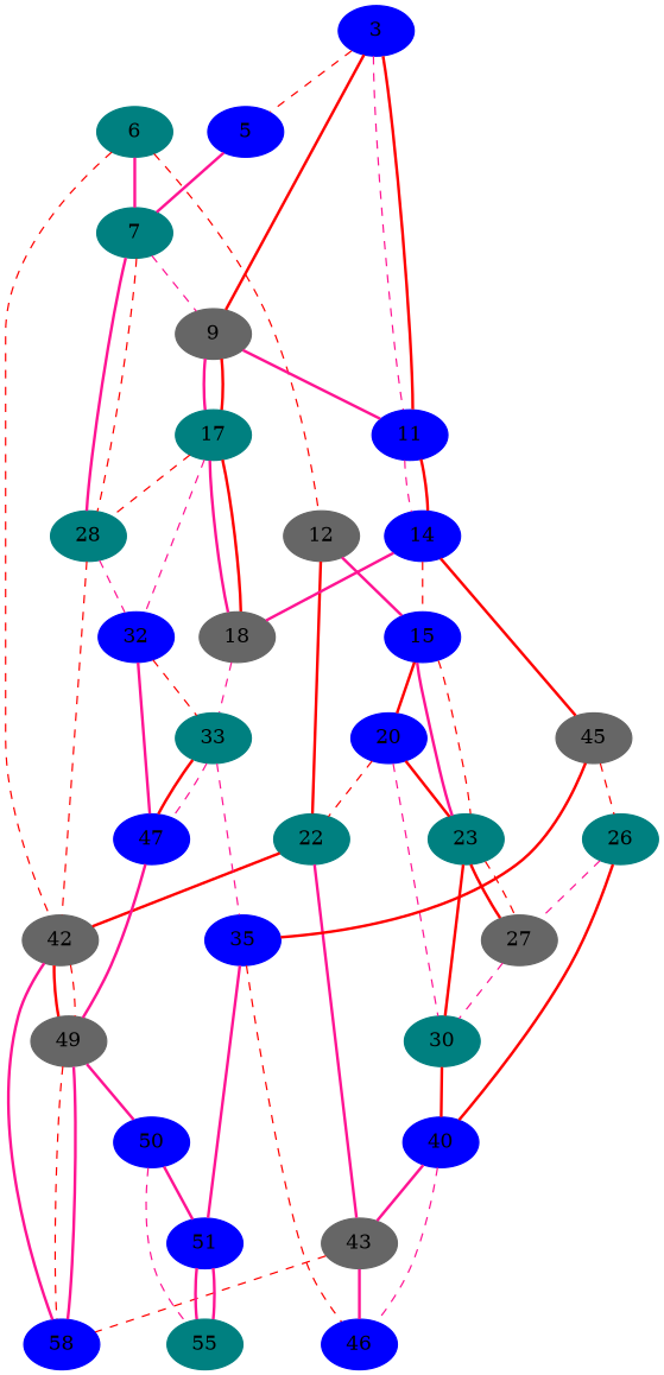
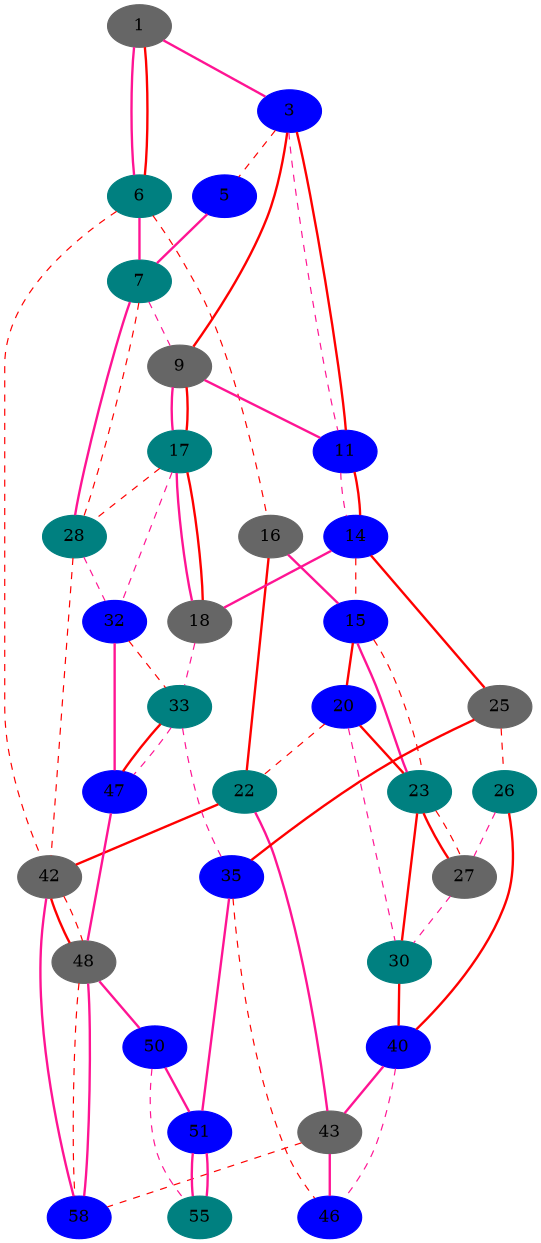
  graph {
    node [color=blue style=filled]
    edge [color=deeppink style=bold]
+   1 [color=gray40 super="+2"]
    3 [super="+4"]
    6 [color=teal]
    5
    9 [color=gray40 super="+10"]
    11
-   12 [color=gray40 super="+13"]
+   12 [color=gray40 super="+13" label=16]
    7 [color=teal super="+8"]
    42 [color=gray40 super="+52"]
    15 [super="+16"]
    22 [color=teal super="+44"]
    17 [color=teal super="+29"]
    14 [super="+19"]
    28 [color=teal super="+37"]
-   48 [color=gray40 super="+49" label=49]
+   48 [color=gray40 super="+49"]
    58 [super="+60"]
    32 [super="+38"]
    18 [color=gray40]
-   25 [color=gray40 super="+36" label=45]
+   25 [color=gray40 super="+36"]
    20 [super="+21"]
    23 [color=teal super="+24"]
    43 [color=gray40 super="+54"]
    33 [color=teal super="+34"]
    26 [color=teal super="+39"]
    35 [super="+45"]
    30 [color=teal super="+31"]
    27 [color=gray40]
    47
    40 [super="+41"]
    46 [super="+53"]
    51
    55 [color=teal super="+57"]
    50
+   1 -- 3
+   1 -- 6
+   1 -- 6 [color=red]
    3 -- 5 [color=red style=dashed]
    3 -- 9 [color=red]
    3 -- 11 [style=dashed]
    3 -- 11 [color=red]
    6 -- 12 [color=red style=dashed]
    6 -- 7
    6 -- 42 [color=red style=dashed]
    5 -- 7
    9 -- 11
    9 -- 17
    9 -- 17 [color=red]
    11 -- 14 [style=dashed]
    11 -- 14 [color=red]
    12 -- 15
    12 -- 22 [color=red]
    7 -- 9 [style=dashed]
    7 -- 28
    7 -- 28 [color=red style=dashed]
    42 -- 48 [color=red]
    42 -- 48 [color=red style=dashed]
    42 -- 58
    15 -- 20 [color=red]
    15 -- 23
    15 -- 23 [color=red style=dashed]
    22 -- 42 [color=red]
    22 -- 43
    17 -- 28 [color=red style=dashed]
    17 -- 32 [style=dashed]
    17 -- 18
    17 -- 18 [color=red]
    14 -- 15 [color=red style=dashed]
    14 -- 18
    14 -- 25 [color=red]
    28 -- 42 [color=red style=dashed]
    28 -- 32 [style=dashed]
    48 -- 58 [color=red style=dashed]
    48 -- 58
    48 -- 50
    32 -- 33 [color=red style=dashed]
    32 -- 47
    18 -- 33 [style=dashed]
    25 -- 26 [color=red style=dashed weight=2]
    25 -- 35 [color=red]
    20 -- 22 [color=red style=dashed]
    20 -- 23 [color=red]
    20 -- 30 [style=dashed]
    23 -- 30 [color=red]
    23 -- 27 [color=red]
    23 -- 27 [color=red style=dashed]
    43 -- 58 [color=red style=dashed]
    43 -- 46
    33 -- 35 [style=dashed]
    33 -- 47 [color=red]
    33 -- 47 [style=dashed]
    26 -- 27 [style=dashed]
    26 -- 40 [color=red]
    35 -- 46 [color=red style=dashed]
    35 -- 51
    30 -- 40 [color=red]
    27 -- 30 [style=dashed]
    47 -- 48
    40 -- 43
    40 -- 46 [style=dashed]
    51 -- 55
    51 -- 55
    50 -- 51
    50 -- 55 [style=dashed]
  }
